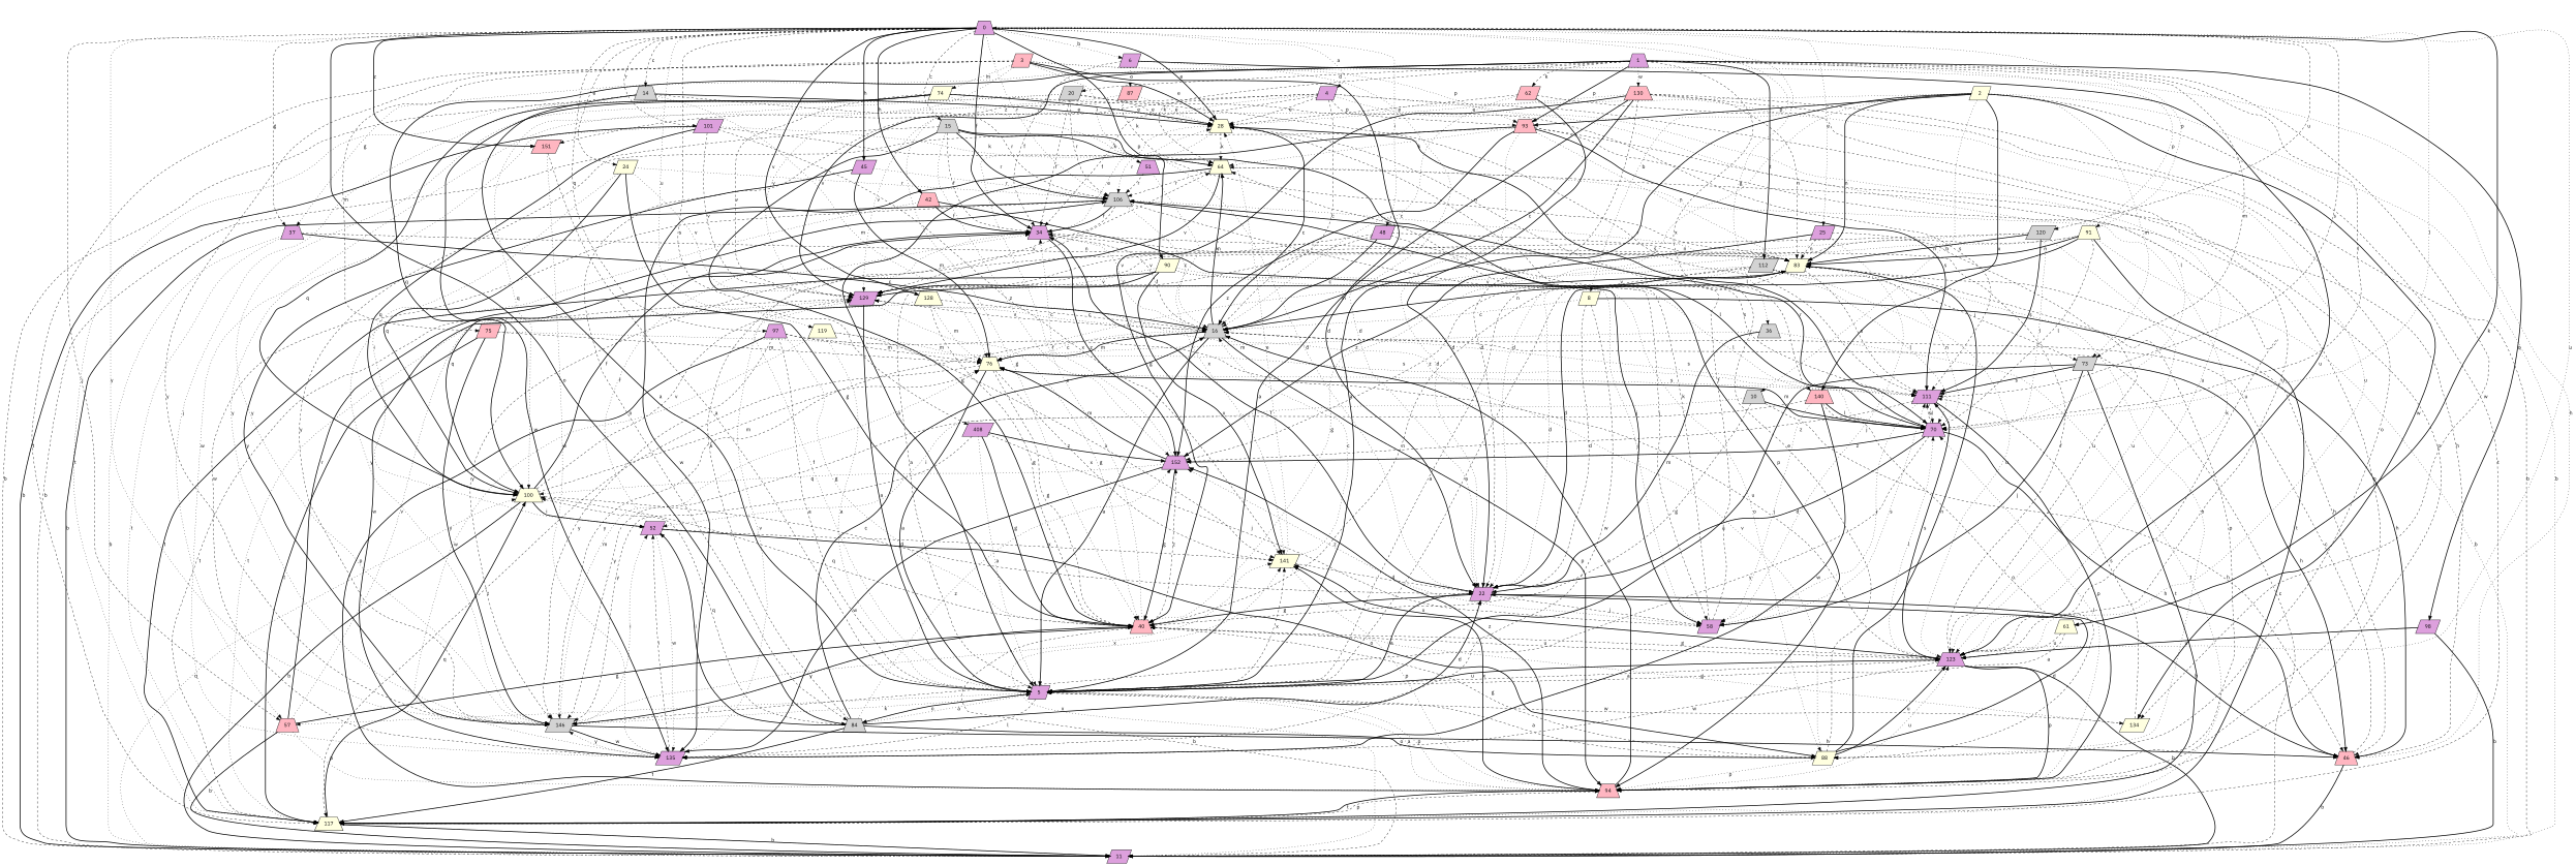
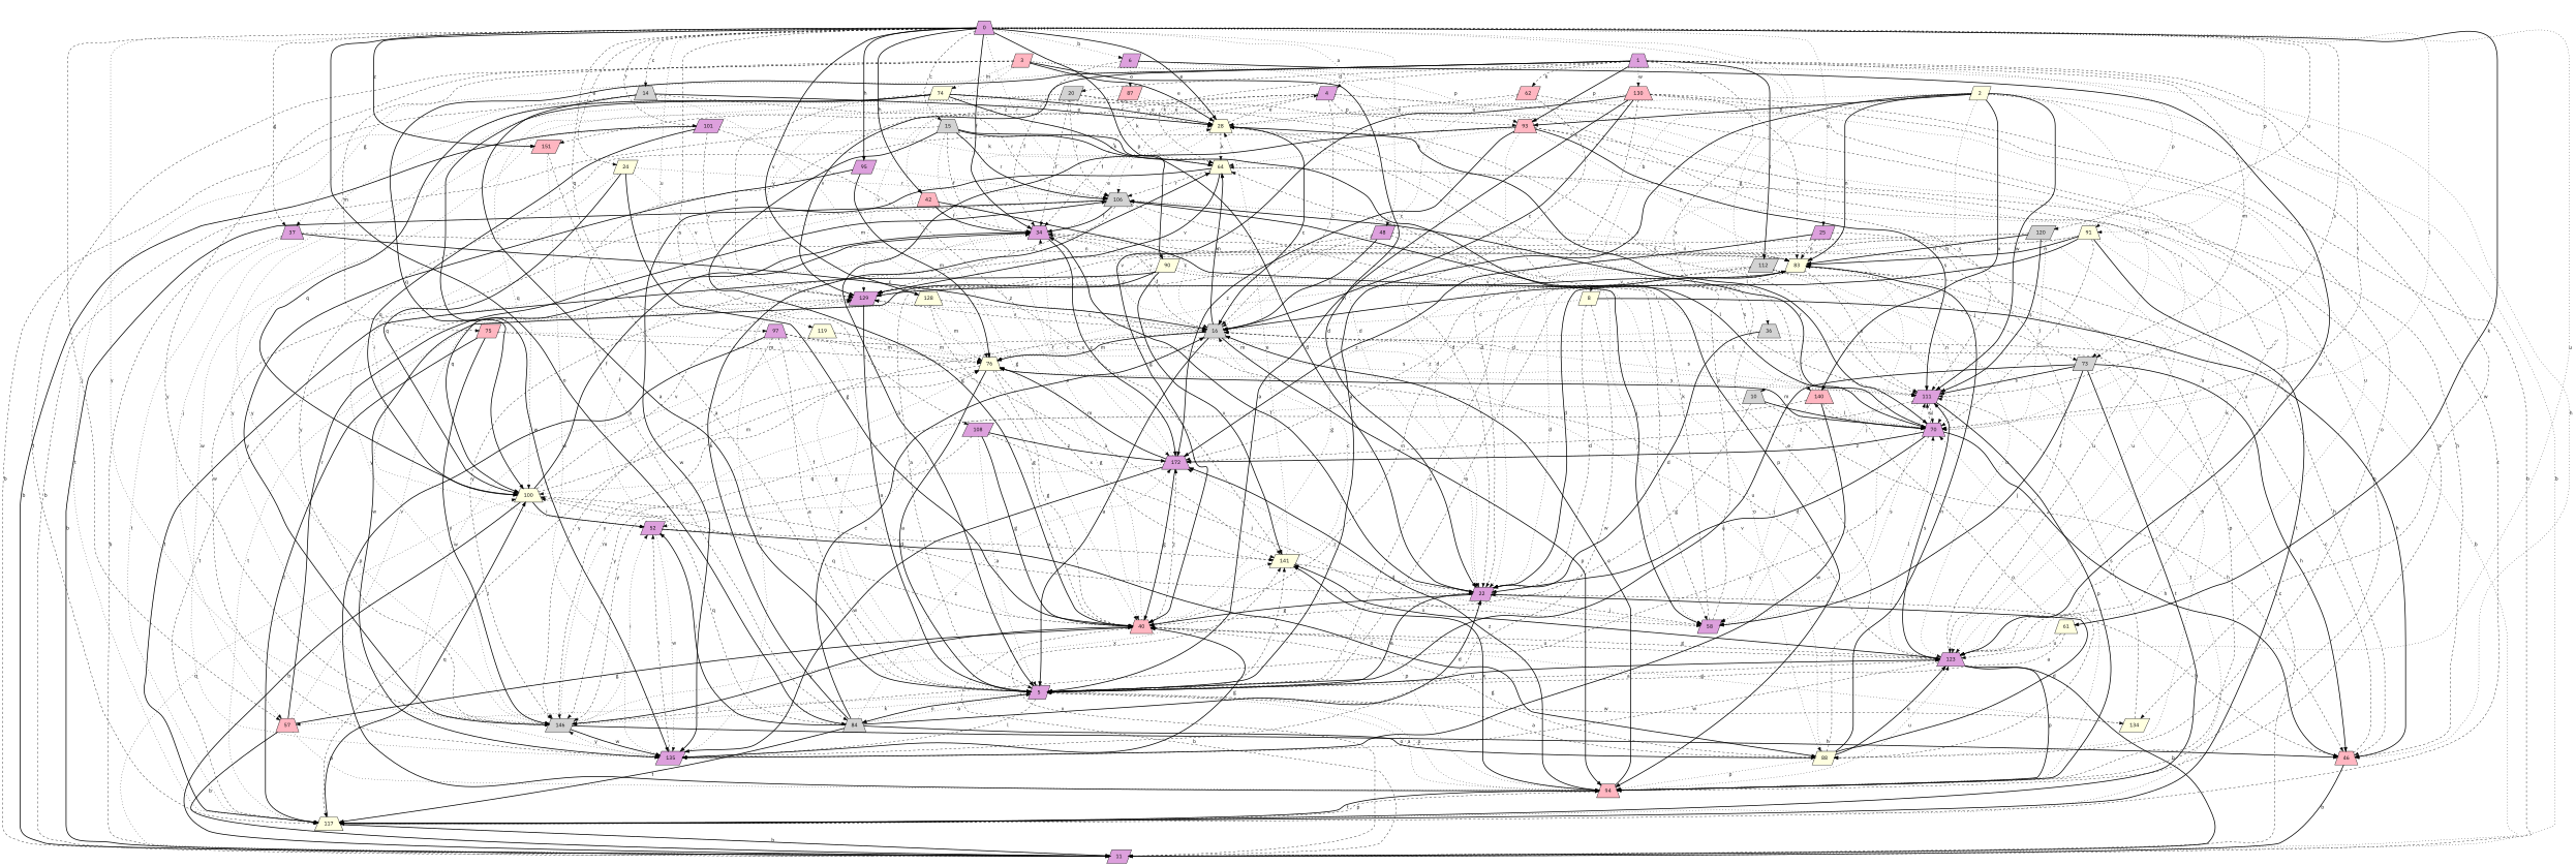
  strict digraph {
    fontname="IBM Plex Sans"
    node [fillcolor=plum fontname="IBM Plex Sans" shape=parallelogram style=filled]
    edge [fontname="IBM Plex Sans" style=dashed]
    0 [shape=trapezium]
    4
    6
    8 [fillcolor=lightyellow]
    14 [fillcolor=lightgrey shape=trapezium]
    15 [fillcolor=lightgrey shape=trapezium]
    24 [fillcolor=lightyellow]
    25
    28 [fillcolor=lightyellow shape=trapezium]
    34 [shape=trapezium]
    36 [fillcolor=lightgrey shape=trapezium]
    37 [shape=trapezium]
    42 [fillcolor=lightpink shape=trapezium]
-   45
+   45 [label=95]
    48
    57 [fillcolor=lightpink shape=trapezium]
    61 [fillcolor=lightyellow shape=trapezium]
    70 [shape=trapezium]
    84 [fillcolor=lightgrey shape=trapezium]
    90 [fillcolor=lightyellow]
    91 [fillcolor=lightyellow shape=trapezium]
    97 [shape=trapezium]
    101
    106 [fillcolor=lightgrey shape=trapezium]
-   108 [label=408]
+   108
    111
    119 [fillcolor=lightyellow shape=trapezium]
    120 [fillcolor=lightgrey]
    123 [shape=trapezium]
    128 [fillcolor=lightyellow shape=trapezium]
    146 [fillcolor=lightgrey]
    151 [fillcolor=lightpink]
    93 [fillcolor=lightpink shape=trapezium]
    16 [fillcolor=lightgrey shape=trapezium]
    40 [fillcolor=lightpink shape=trapezium]
    94 [fillcolor=lightpink shape=trapezium]
    22
    87 [fillcolor=lightpink]
    46 [fillcolor=lightpink shape=trapezium]
    135
    5
    11
    76 [fillcolor=lightyellow shape=trapezium]
    64 [fillcolor=lightyellow shape=trapezium]
-   152 [shape=trapezium]
+   152 [shape=trapezium label=172]
    100 [fillcolor=lightyellow shape=trapezium]
    129
    52
    83 [fillcolor=lightyellow]
    58
    117 [fillcolor=lightyellow shape=trapezium]
    88 [fillcolor=lightyellow]
    141 [fillcolor=lightyellow]
    1 [shape=trapezium]
    20 [fillcolor=lightgrey]
    62 [fillcolor=lightpink]
    73 [fillcolor=lightgrey]
-   98
    112 [fillcolor=lightgrey]
    130 [fillcolor=lightpink shape=trapezium]
    134 [fillcolor=lightyellow]
    140 [fillcolor=lightpink shape=trapezium]
    2 [fillcolor=lightyellow]
    10 [fillcolor=lightgrey shape=trapezium]
    3 [fillcolor=lightpink]
-   51 [shape=trapezium]
    74 [fillcolor=lightyellow]
    75 [fillcolor=lightpink]
    0 -> 4 [label=a style=dotted]
    0 -> 6 [label=b style=dotted]
    0 -> 8 [label=b style=dotted]
    0 -> 14 [label=c]
    0 -> 15 [label=c]
    0 -> 24 [label=e]
    0 -> 25 [label=e style=dotted]
    0 -> 28 [label=e style=bold]
    0 -> 34 [label=f style=bold]
    0 -> 36 [label=g style=dotted]
    0 -> 37 [label=g]
    0 -> 42 [label=h style=bold]
    0 -> 45 [label=h style=bold]
    0 -> 48 [label=i style=dotted]
    0 -> 57 [label=j]
    0 -> 61 [label=k style=bold]
    0 -> 70 [label=l style=dotted]
    0 -> 84 [label=o style=bold]
    0 -> 90 [label=p style=bold]
-   91 -> 0 [label=p style=dotted]
+   0 -> 91 [label=p style=dotted]
    0 -> 97 [label=q]
    0 -> 101 [label=r]
    0 -> 106 [label=r style=dotted]
    0 -> 108 [label=s]
    0 -> 111 [label=s]
    0 -> 119 [label=u style=dotted]
    0 -> 120 [label=u]
    0 -> 123 [label=u style=dotted]
    0 -> 128 [label=v style=bold]
    0 -> 146 [label=y style=dotted]
    0 -> 151 [label=z style=bold]
-   4 -> 28 [label=e]
+   28 -> 4 [label=e]
    4 -> 34 [label=f]
    4 -> 70 [label=l style=dotted]
    4 -> 84 [label=o]
    4 -> 123 [label=u style=dotted]
    4 -> 151 [label=z]
    4 -> 93 [label=p]
    4 -> 16 [label=c]
    4 -> 40 [label=g style=dotted]
    4 -> 94 [label=p]
    6 -> 34 [label=f]
    6 -> 123 [label=u style=bold]
    6 -> 22 [label=d style=dotted]
    6 -> 87 [label=o style=dotted]
    8 -> 16 [label=c style=dotted]
    8 -> 22 [label=d]
    8 -> 46 [label=h style=bold]
    8 -> 135 [label=w]
    14 -> 28 [label=e style=bold]
    14 -> 57 [label=j style=dotted]
    14 -> 106 [label=r]
    14 -> 5 [label=a style=bold]
    14 -> 11 [label=b]
    14 -> 76 [label=m style=dotted]
    15 -> 34 [label=f]
    15 -> 106 [label=r style=bold]
    15 -> 40 [label=g style=bold]
    15 -> 94 [label=p style=bold]
    15 -> 11 [label=b]
    15 -> 64 [label=k style=bold]
    15 -> 152 [label=z style=dotted]
    24 -> 106 [label=r style=dotted]
    24 -> 40 [label=g style=bold]
    24 -> 100 [label=q style=bold]
    24 -> 129 [label=v style=dotted]
    24 -> 52 [label=i style=dotted]
    25 -> 123 [label=u]
    25 -> 152 [label=z style=bold]
    25 -> 83 [label=n]
    25 -> 58 [label=j style=dotted]
    28 -> 70 [label=l style=bold]
    28 -> 106 [label=r style=dotted]
    28 -> 16 [label=c style=bold]
    28 -> 64 [label=k]
    34 -> 28 [label=e style=dotted]
    34 -> 16 [label=c style=dotted]
    34 -> 152 [label=z style=bold]
    34 -> 100 [label=q style=bold]
    34 -> 83 [label=n]
-   36 -> 22 [label=m style=bold]
+   36 -> 22 [label=d style=bold]
    36 -> 76 [label=m style=dotted]
    36 -> 117 [label=t style=dotted]
    37 -> 16 [label=c style=bold]
-   37 -> 11 [label=b style=dotted]
+   37 -> 11 [label=b]
    37 -> 83 [label=n]
    37 -> 117 [label=t style=dotted]
    42 -> 34 [label=f style=bold]
    42 -> 146 [label=y style=dotted]
    42 -> 58 [label=j style=bold]
    45 -> 106 [label=r style=dotted]
    45 -> 146 [label=y style=bold]
    45 -> 76 [label=m style=bold]
    48 -> 111 [label=s]
    48 -> 16 [label=c style=bold]
    48 -> 5 [label=a]
    48 -> 129 [label=v]
    48 -> 83 [label=n]
    57 -> 106 [label=r style=bold]
    57 -> 40 [label=g style=bold]
    57 -> 94 [label=p style=dotted]
    57 -> 11 [label=b style=bold]
    57 -> 129 [label=v style=dotted]
    61 -> 123 [label=u]
    61 -> 5 [label=a]
    70 -> 106 [label=r style=bold]
    70 -> 111 [label=s]
    70 -> 146 [label=y]
    70 -> 22 [label=d style=bold]
    70 -> 46 [label=h style=bold]
    70 -> 76 [label=m style=bold]
    70 -> 152 [label=z style=bold]
    70 -> 83 [label=n style=dotted]
    84 -> 16 [label=c style=bold]
    84 -> 22 [label=d style=bold]
    84 -> 5 [label=a style=dotted]
-   84 -> 64 [label=k]
+   84 -> 64 [label=k style=bold]
    84 -> 152 [label=z style=dotted]
    84 -> 100 [label=q]
    84 -> 52 [label=i style=bold]
    84 -> 117 [label=t style=bold]
    84 -> 88 [label=o style=bold]
    90 -> 70 [label=l style=dotted]
    90 -> 135 [label=w style=bold]
    90 -> 129 [label=v style=dotted]
    90 -> 58 [label=j style=dotted]
    90 -> 117 [label=t style=bold]
    90 -> 88 [label=o style=dotted]
    90 -> 141 [label=x style=bold]
    91 -> 70 [label=l]
    91 -> 40 [label=g style=dotted]
    91 -> 22 [label=d style=bold]
    91 -> 11 [label=b style=dotted]
    91 -> 129 [label=v]
    91 -> 83 [label=n style=bold]
    91 -> 117 [label=t style=bold]
    97 -> 123 [label=u]
    97 -> 146 [label=y]
    97 -> 40 [label=g style=dotted]
    97 -> 94 [label=p style=bold]
    97 -> 5 [label=a]
    97 -> 76 [label=m]
    101 -> 135 [label=w style=dotted]
    101 -> 11 [label=b style=bold]
    101 -> 64 [label=k style=dotted]
    101 -> 100 [label=q style=bold]
    101 -> 129 [label=v]
-   101 -> 83 [label=n]
    101 -> 141 [label=x]
    106 -> 34 [label=f style=bold]
    106 -> 70 [label=l style=bold]
    106 -> 16 [label=c style=dotted]
    106 -> 135 [label=w]
    106 -> 11 [label=b style=bold]
    106 -> 129 [label=v]
    106 -> 58 [label=j]
    108 -> 146 [label=y]
    108 -> 40 [label=g style=bold]
    108 -> 5 [label=a style=dotted]
    108 -> 152 [label=z style=bold]
    108 -> 58 [label=j]
    111 -> 70 [label=l]
    111 -> 94 [label=p style=bold]
    111 -> 152 [label=z]
    111 -> 58 [label=j style=dotted]
    119 -> 135 [label=w style=dotted]
    119 -> 5 [label=a style=dotted]
    119 -> 76 [label=m style=dotted]
    119 -> 141 [label=x]
    120 -> 70 [label=l style=dotted]
    120 -> 111 [label=s style=bold]
    120 -> 123 [label=u style=dotted]
    120 -> 146 [label=y]
    120 -> 76 [label=m style=dotted]
    120 -> 83 [label=n style=bold]
    123 -> 34 [label=f]
    123 -> 70 [label=l style=dotted]
    123 -> 111 [label=s style=bold]
    123 -> 40 [label=g]
    123 -> 94 [label=p style=bold]
    123 -> 135 [label=w]
    123 -> 5 [label=a]
    123 -> 11 [label=b style=bold]
    123 -> 64 [label=k style=dotted]
    123 -> 141 [label=x style=bold]
    128 -> 16 [label=c]
    128 -> 40 [label=g]
    128 -> 76 [label=m style=dotted]
    128 -> 117 [label=t style=dotted]
    146 -> 46 [label=h style=bold]
    146 -> 135 [label=w style=bold]
    146 -> 76 [label=m style=dotted]
    146 -> 52 [label=i style=dotted]
    146 -> 141 [label=x style=dotted]
    151 -> 135 [label=w style=dotted]
    151 -> 5 [label=a]
    93 -> 111 [label=s style=bold]
    93 -> 123 [label=u]
    93 -> 146 [label=y]
    93 -> 22 [label=d style=dotted]
    93 -> 46 [label=h]
    93 -> 5 [label=a style=bold]
    93 -> 64 [label=k style=dotted]
    93 -> 152 [label=z style=bold]
    93 -> 83 [label=n style=dotted]
    16 -> 34 [label=f]
    16 -> 111 [label=s style=dotted]
    16 -> 146 [label=y]
    16 -> 94 [label=p style=bold]
    16 -> 5 [label=a style=bold]
    16 -> 76 [label=m style=bold]
    16 -> 64 [label=k style=bold]
    16 -> 129 [label=v]
    16 -> 83 [label=n style=bold]
    40 -> 28 [label=e style=dotted]
    40 -> 123 [label=u]
    40 -> 146 [label=y style=bold]
    40 -> 11 [label=b]
    40 -> 152 [label=z]
    40 -> 100 [label=q]
    40 -> 83 [label=n]
    94 -> 70 [label=l style=dotted]
    94 -> 123 [label=u style=dotted]
    94 -> 16 [label=c style=bold]
    94 -> 5 [label=a style=dotted]
    94 -> 152 [label=z style=bold]
    94 -> 117 [label=t style=bold]
    94 -> 141 [label=x style=bold]
    22 -> 34 [label=f style=bold]
    22 -> 40 [label=g style=bold]
-   22 -> 46 [label=h style=bold]
+   22 -> 46 [label=h]
    22 -> 5 [label=a style=bold]
    22 -> 58 [label=j]
    87 -> 28 [label=e style=dotted]
    87 -> 146 [label=y style=dotted]
    87 -> 64 [label=k]
    46 -> 16 [label=c]
    46 -> 11 [label=b style=bold]
    135 -> 146 [label=y style=dotted]
+   135 -> 40 [label=g style=bold]
    135 -> 129 [label=v style=dotted]
    135 -> 52 [label=i]
    5 -> 34 [label=f style=dotted]
    5 -> 57 [label=j style=dotted]
    5 -> 84 [label=o style=bold]
    5 -> 123 [label=u style=bold]
    5 -> 146 [label=k style=dotted]
    5 -> 94 [label=p style=dotted]
    5 -> 135 [label=l]
    5 -> 141 [label=x]
    5 -> 134 [label=w]
    11 -> 16 [label=c]
    11 -> 100 [label=q style=dotted]
-   11 -> 141 [label=x style=dotted]
+   11 -> 141 [label=x]
    76 -> 111 [label=s style=dotted]
    76 -> 16 [label=c style=dotted]
    76 -> 40 [label=g]
    76 -> 5 [label=a style=bold]
    76 -> 117 [label=t]
    76 -> 141 [label=x]
    64 -> 106 [label=r]
    64 -> 94 [label=p]
    64 -> 135 [label=w style=bold]
    64 -> 129 [label=v style=bold]
    152 -> 34 [label=f style=dotted]
    152 -> 40 [label=g style=bold]
    152 -> 135 [label=w style=bold]
    152 -> 76 [label=m style=bold]
    152 -> 100 [label=q style=dotted]
    100 -> 34 [label=f style=bold]
    100 -> 22 [label=d]
    100 -> 11 [label=b style=bold]
    100 -> 76 [label=m]
    100 -> 129 [label=v]
    100 -> 52 [label=i style=bold]
-   129 -> 16 [label=c style=dotted]
    129 -> 40 [label=g style=dotted]
    129 -> 5 [label=a style=bold]
    129 -> 117 [label=t]
    52 -> 34 [label=f style=dotted]
    52 -> 135 [label=w style=dotted]
    52 -> 88 [label=o style=bold]
    52 -> 141 [label=x]
    83 -> 106 [label=r style=dotted]
    83 -> 111 [label=s]
    83 -> 94 [label=p]
    83 -> 46 [label=h]
    83 -> 5 [label=a]
    83 -> 129 [label=v style=bold]
-   58 -> 28 [label=f]
+   58 -> 28 [label=e]
    58 -> 111 [label=s style=dotted]
    58 -> 64 [label=k]
    58 -> 152 [label=z style=dotted]
    117 -> 94 [label=p]
    117 -> 11 [label=b style=bold]
    117 -> 100 [label=q style=bold]
    88 -> 28 [label=e]
    88 -> 123 [label=u style=bold]
    88 -> 40 [label=g]
    88 -> 94 [label=p style=dotted]
    88 -> 22 [label=d style=bold]
    88 -> 5 [label=a]
    88 -> 129 [label=v style=dotted]
    88 -> 83 [label=n style=bold]
    141 -> 28 [label=e style=dotted]
    141 -> 16 [label=c style=dotted]
    141 -> 94 [label=p style=dotted]
    141 -> 22 [label=d]
    1 -> 37 [label=g style=dotted]
    1 -> 70 [label=l]
    1 -> 91 [label=p style=dotted]
    1 -> 93 [label=p style=bold]
    1 -> 64 [label=k]
    1 -> 100 [label=q style=bold]
    1 -> 129 [label=v style=bold]
    1 -> 20 [label=d]
    1 -> 62 [label=k]
    1 -> 73 [label=m]
-   1 -> 98 [label=q style=bold]
    1 -> 112 [label=t style=bold]
    1 -> 130 [label=w style=dotted]
    1 -> 134 [label=w]
    1 -> 140 [label=x]
    20 -> 28 [label=e]
    20 -> 34 [label=f]
    20 -> 106 [label=r]
    20 -> 111 [label=s]
    20 -> 146 [label=y style=dotted]
    20 -> 100 [label=q style=dotted]
    62 -> 28 [label=e]
    62 -> 123 [label=u]
    62 -> 16 [label=c style=dotted]
-   62 -> 22 [label=d style=bold]
+   62 -> 22 [label=d]
    73 -> 111 [label=s style=bold]
    73 -> 46 [label=h style=bold]
    73 -> 5 [label=a style=bold]
    73 -> 58 [label=j style=bold]
    73 -> 117 [label=t style=bold]
-   98 -> 123 [label=u style=bold]
-   98 -> 11 [label=b style=bold]
    112 -> 70 [label=l style=dotted]
    112 -> 123 [label=u style=dotted]
    112 -> 22 [label=d style=dotted]
    112 -> 5 [label=a]
    112 -> 152 [label=z]
    112 -> 129 [label=v style=dotted]
    112 -> 88 [label=o style=dotted]
    112 -> 73 [label=j]
    130 -> 28 [label=e style=dotted]
    130 -> 123 [label=u style=dotted]
    130 -> 16 [label=c style=bold]
    130 -> 40 [label=g style=bold]
    130 -> 22 [label=d]
    130 -> 5 [label=a style=bold]
    130 -> 11 [label=b]
    130 -> 83 [label=n]
    130 -> 88 [label=o]
    134 -> 111 [label=s]
    134 -> 40 [label=g style=dotted]
-   140 -> 70 [label=l style=bold]
+   140 -> 70 [label=l style=dotted]
    140 -> 146 [label=y]
    140 -> 135 [label=w style=bold]
    140 -> 58 [label=j style=dotted]
    140 -> 88 [label=o]
    2 -> 93 [label=p style=bold]
    2 -> 22 [label=d style=dotted]
    2 -> 5 [label=a style=bold]
    2 -> 11 [label=b style=dotted]
    2 -> 129 [label=v style=dotted]
    2 -> 83 [label=n style=bold]
    2 -> 117 [label=t]
    2 -> 73 [label=m style=dotted]
-   2 -> 134 [label=w style=bold]
+   2 -> 111 [label=w style=bold]
    2 -> 140 [label=x style=bold]
    2 -> 10 [label=b style=dotted]
    10 -> 70 [label=l style=bold]
    10 -> 40 [label=g]
    10 -> 46 [label=h]
    10 -> 52 [label=i style=dotted]
    3 -> 28 [label=e style=bold]
    3 -> 146 [label=y]
    3 -> 93 [label=p style=dotted]
    3 -> 22 [label=d style=bold]
    3 -> 46 [label=h style=dotted]
    3 -> 129 [label=v style=dotted]
    3 -> 117 [label=t]
-   3 -> 51 [label=i style=dotted]
    3 -> 74 [label=m style=dotted]
    3 -> 75 [label=m]
-   51 -> 106 [label=r]
-   51 -> 141 [label=x style=dotted]
    74 -> 28 [label=e style=bold]
    74 -> 111 [label=s]
-   74 -> 22 [label=d style=dotted]
+   74 -> 22 [label=d style=bold]
    74 -> 135 [label=w style=bold]
    74 -> 100 [label=q style=bold]
    74 -> 129 [label=v]
    74 -> 117 [label=t style=dotted]
    75 -> 111 [label=s style=dotted]
    75 -> 146 [label=y style=bold]
    75 -> 76 [label=m]
    75 -> 117 [label=t style=bold]
  }
